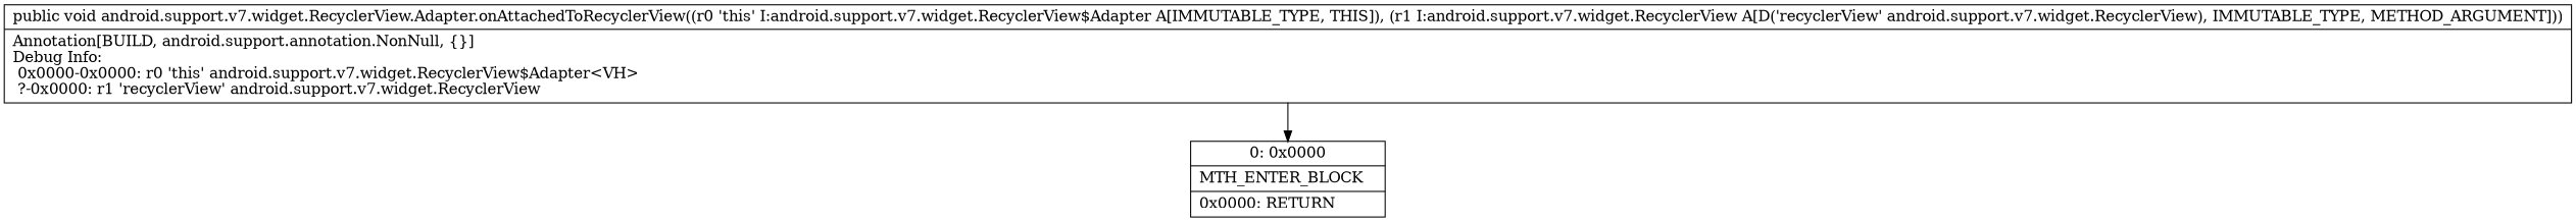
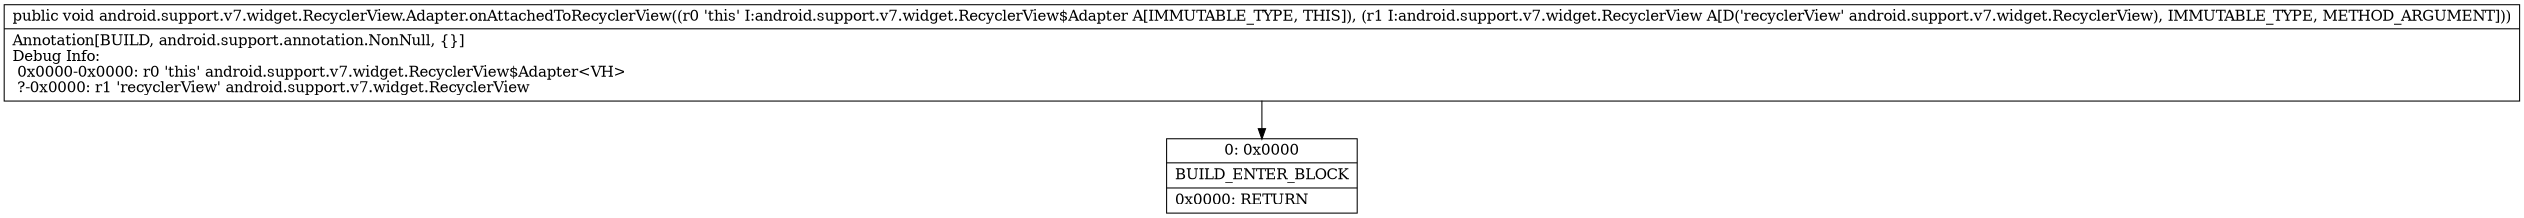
  digraph {
    node [shape=record]
-   n1 [label="{0\:\ 0x0000|MTH_ENTER_BLOCK\l|0x0000: RETURN   \l}"]
+   n1 [label="{0\:\ 0x0000|BUILD_ENTER_BLOCK\l|0x0000: RETURN   \l}"]
    n2 [label="{public void android.support.v7.widget.RecyclerView.Adapter.onAttachedToRecyclerView((r0 'this' I:android.support.v7.widget.RecyclerView$Adapter A[IMMUTABLE_TYPE, THIS]), (r1 I:android.support.v7.widget.RecyclerView A[D('recyclerView' android.support.v7.widget.RecyclerView), IMMUTABLE_TYPE, METHOD_ARGUMENT]))  | Annotation[BUILD, android.support.annotation.NonNull, \{\}]\lDebug Info:\l  0x0000\-0x0000: r0 'this' android.support.v7.widget.RecyclerView$Adapter\<VH\>\l  ?\-0x0000: r1 'recyclerView' android.support.v7.widget.RecyclerView\l}"]
    n2 -> n1
  }
